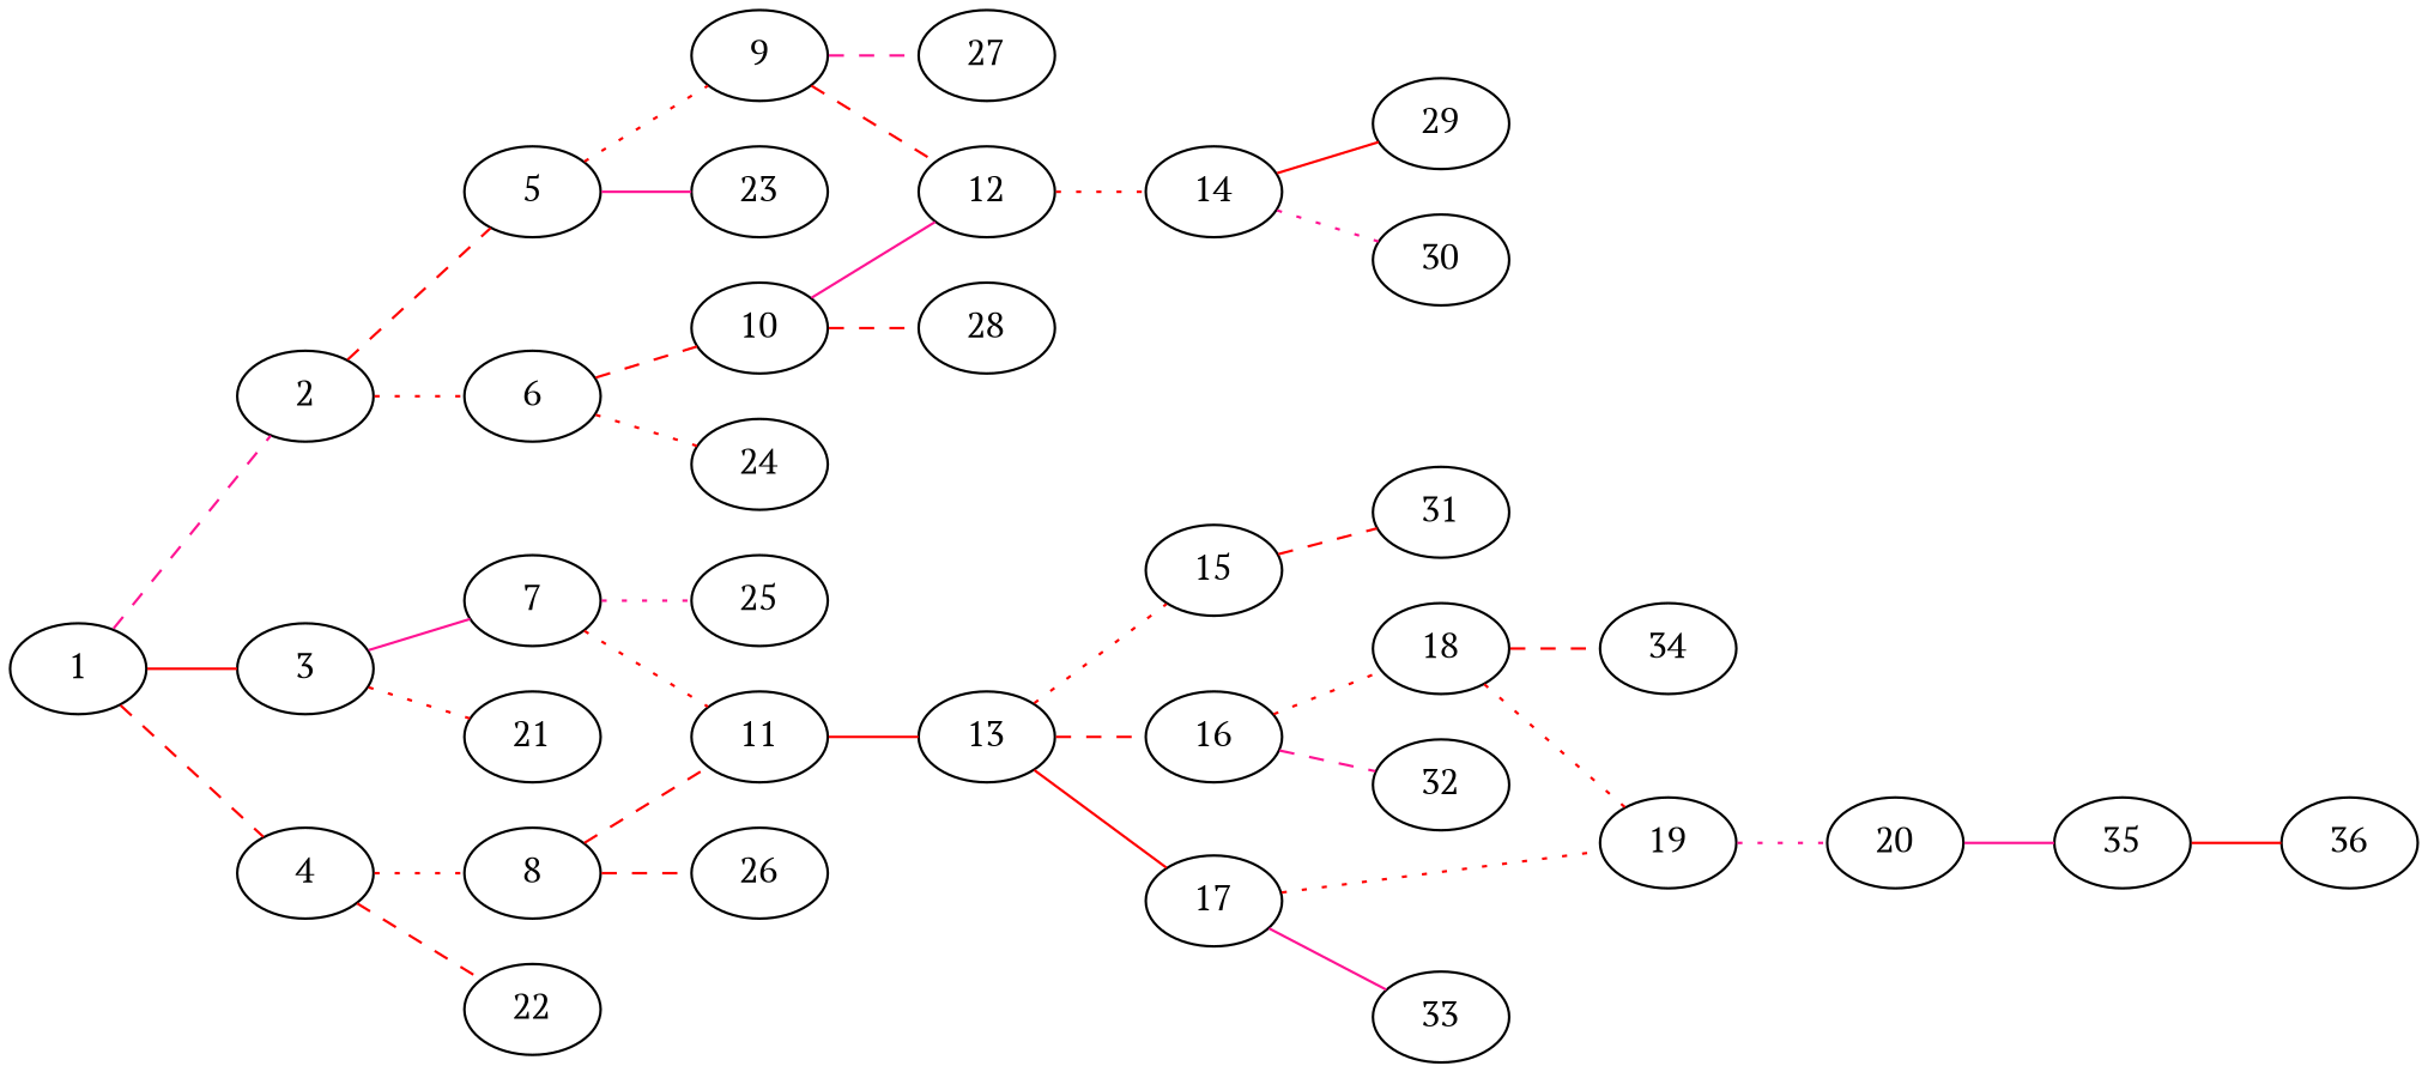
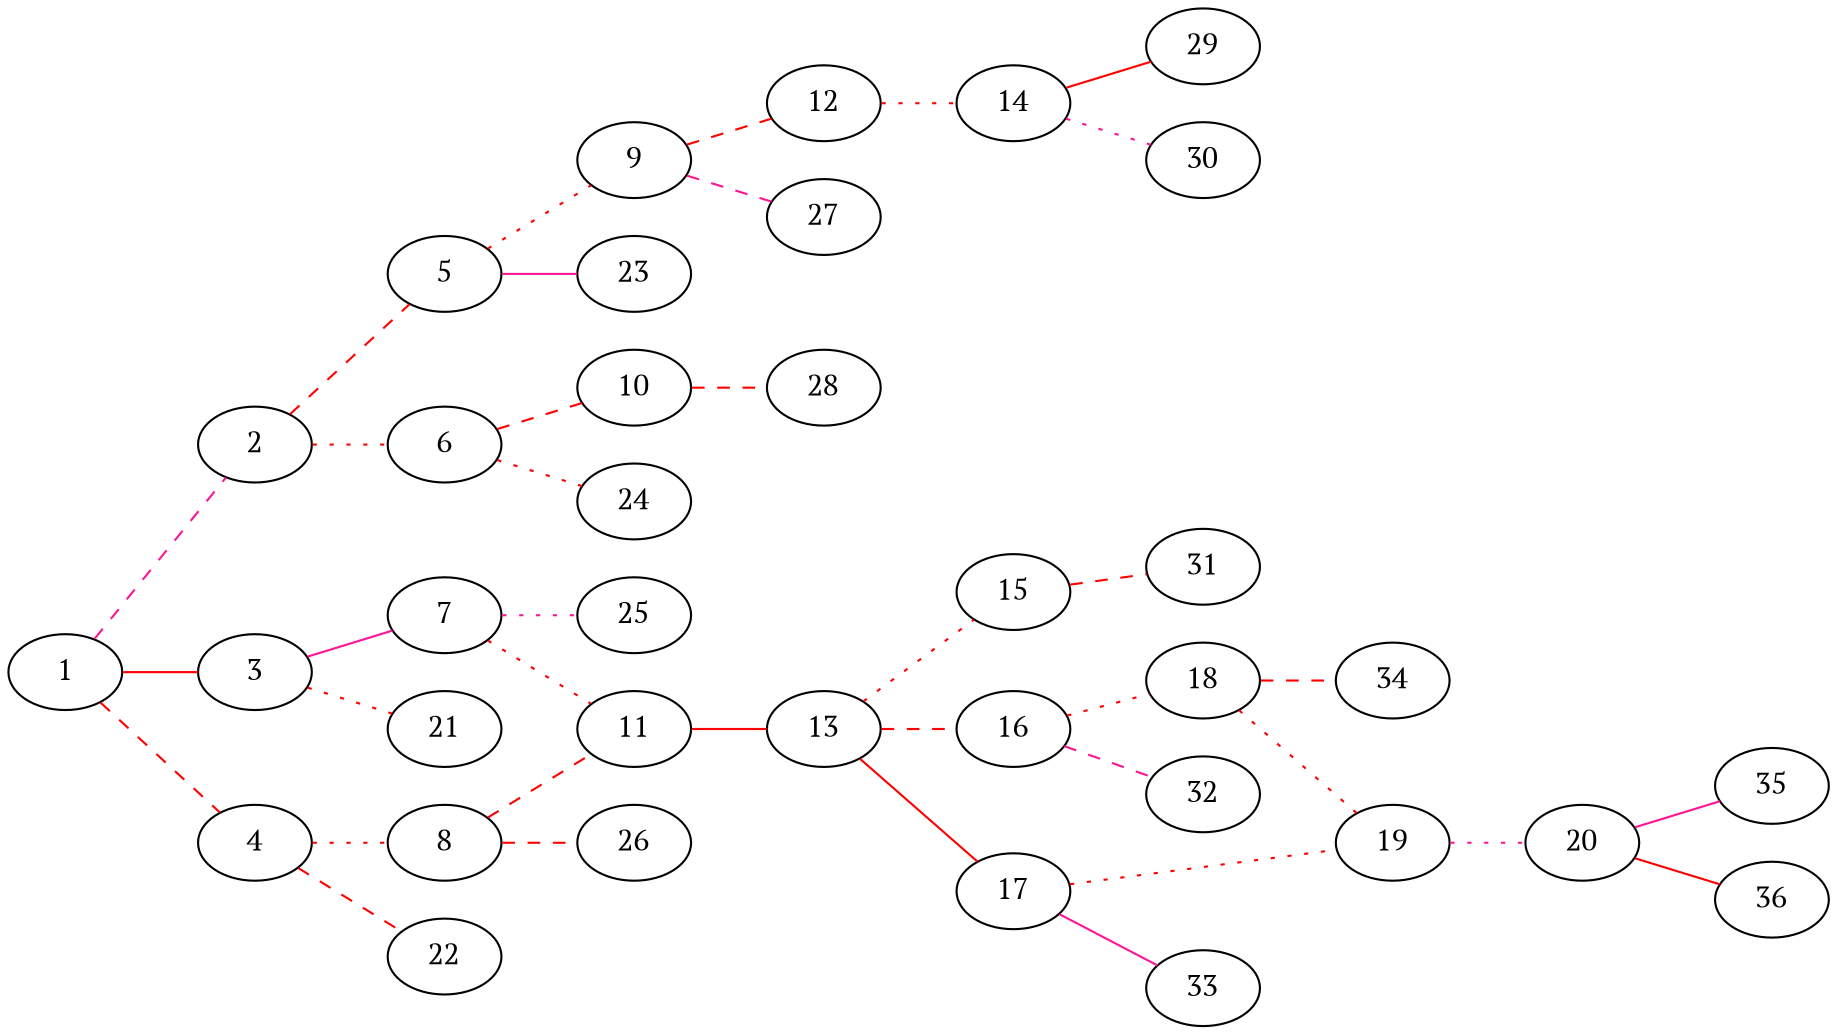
  graph {
    fontname="PT Serif"
    rankdir=LR
    node [chem=C fontname="PT Serif"]
    edge [color=red fontname="PT Serif" style=dashed valence=1]
    1
    2
    3
    4
    5
    6
    7
    21 [chem=H]
    8
    22 [chem=H]
    9
    23 [chem=H]
    10
    24 [chem=H]
    11
    25 [chem=H]
    26 [chem=H]
    12
    27 [chem=H]
    28 [chem=H]
    13
    14 [chem=N]
    15
    16
    17
    29 [chem=H]
    30 [chem=H]
    31 [chem=H]
    18
    32 [chem=H]
    19
    33 [chem=H]
    34 [chem=H]
    20 [chem=N]
    35 [chem=H]
    36 [chem=H]
    1 -- 2 [color=deeppink]
    1 -- 3 [style=solid valence=2]
    1 -- 4
    2 -- 5 [valence=2]
    2 -- 6 [style=dotted]
    3 -- 7 [color=deeppink style=solid]
    3 -- 21 [style=dotted]
    4 -- 8 [style=dotted valence=2]
    4 -- 22
    5 -- 9 [style=dotted]
    5 -- 23 [color=deeppink style=solid]
    6 -- 10 [valence=2]
    6 -- 24 [style=dotted]
    7 -- 11 [style=dotted valence=2]
    7 -- 25 [color=deeppink style=dotted]
    8 -- 11
    8 -- 26
    9 -- 12 [valence=2]
    9 -- 27 [color=deeppink]
-   10 -- 12 [color=deeppink style=solid]
    10 -- 28
    11 -- 13 [style=solid]
    12 -- 14 [style=dotted]
    13 -- 15 [style=dotted valence=2]
    13 -- 16
    13 -- 17 [style=solid]
    14 -- 29 [style=solid]
    14 -- 30 [color=deeppink style=dotted]
    15 -- 31
    16 -- 18 [style=dotted valence=2]
    16 -- 32 [color=deeppink]
    17 -- 19 [style=dotted valence=2]
    17 -- 33 [color=deeppink style=solid]
    18 -- 19 [style=dotted]
    18 -- 34
    19 -- 20 [color=deeppink style=dotted]
    20 -- 35 [color=deeppink style=solid]
-   35 -- 36 [style=solid]
+   20 -- 36 [style=solid]
  }
